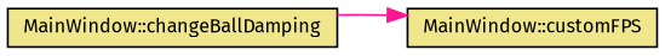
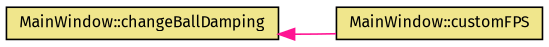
  digraph {
    rankdir=LR
    fontname="Fira Sans"
    node [color=black fillcolor=khaki fontname="Fira Sans" fontsize=10 shape=record style=filled]
    n1 [fontcolor=black height=0.2 label="MainWindow::changeBallDamping" width=0.4]
    n2 [height=0.2 label="MainWindow::customFPS" width=0.4]
-   n2 -> n1 [color=deeppink dir=back fontname="Fira Sans" fontsize=10 labelfontname=Helvetica labelfontsize=10 style=solid]
+   n1 -> n2 [color=deeppink dir=back fontname="Fira Sans" fontsize=10 labelfontname=Helvetica labelfontsize=10 style=solid]
  }
